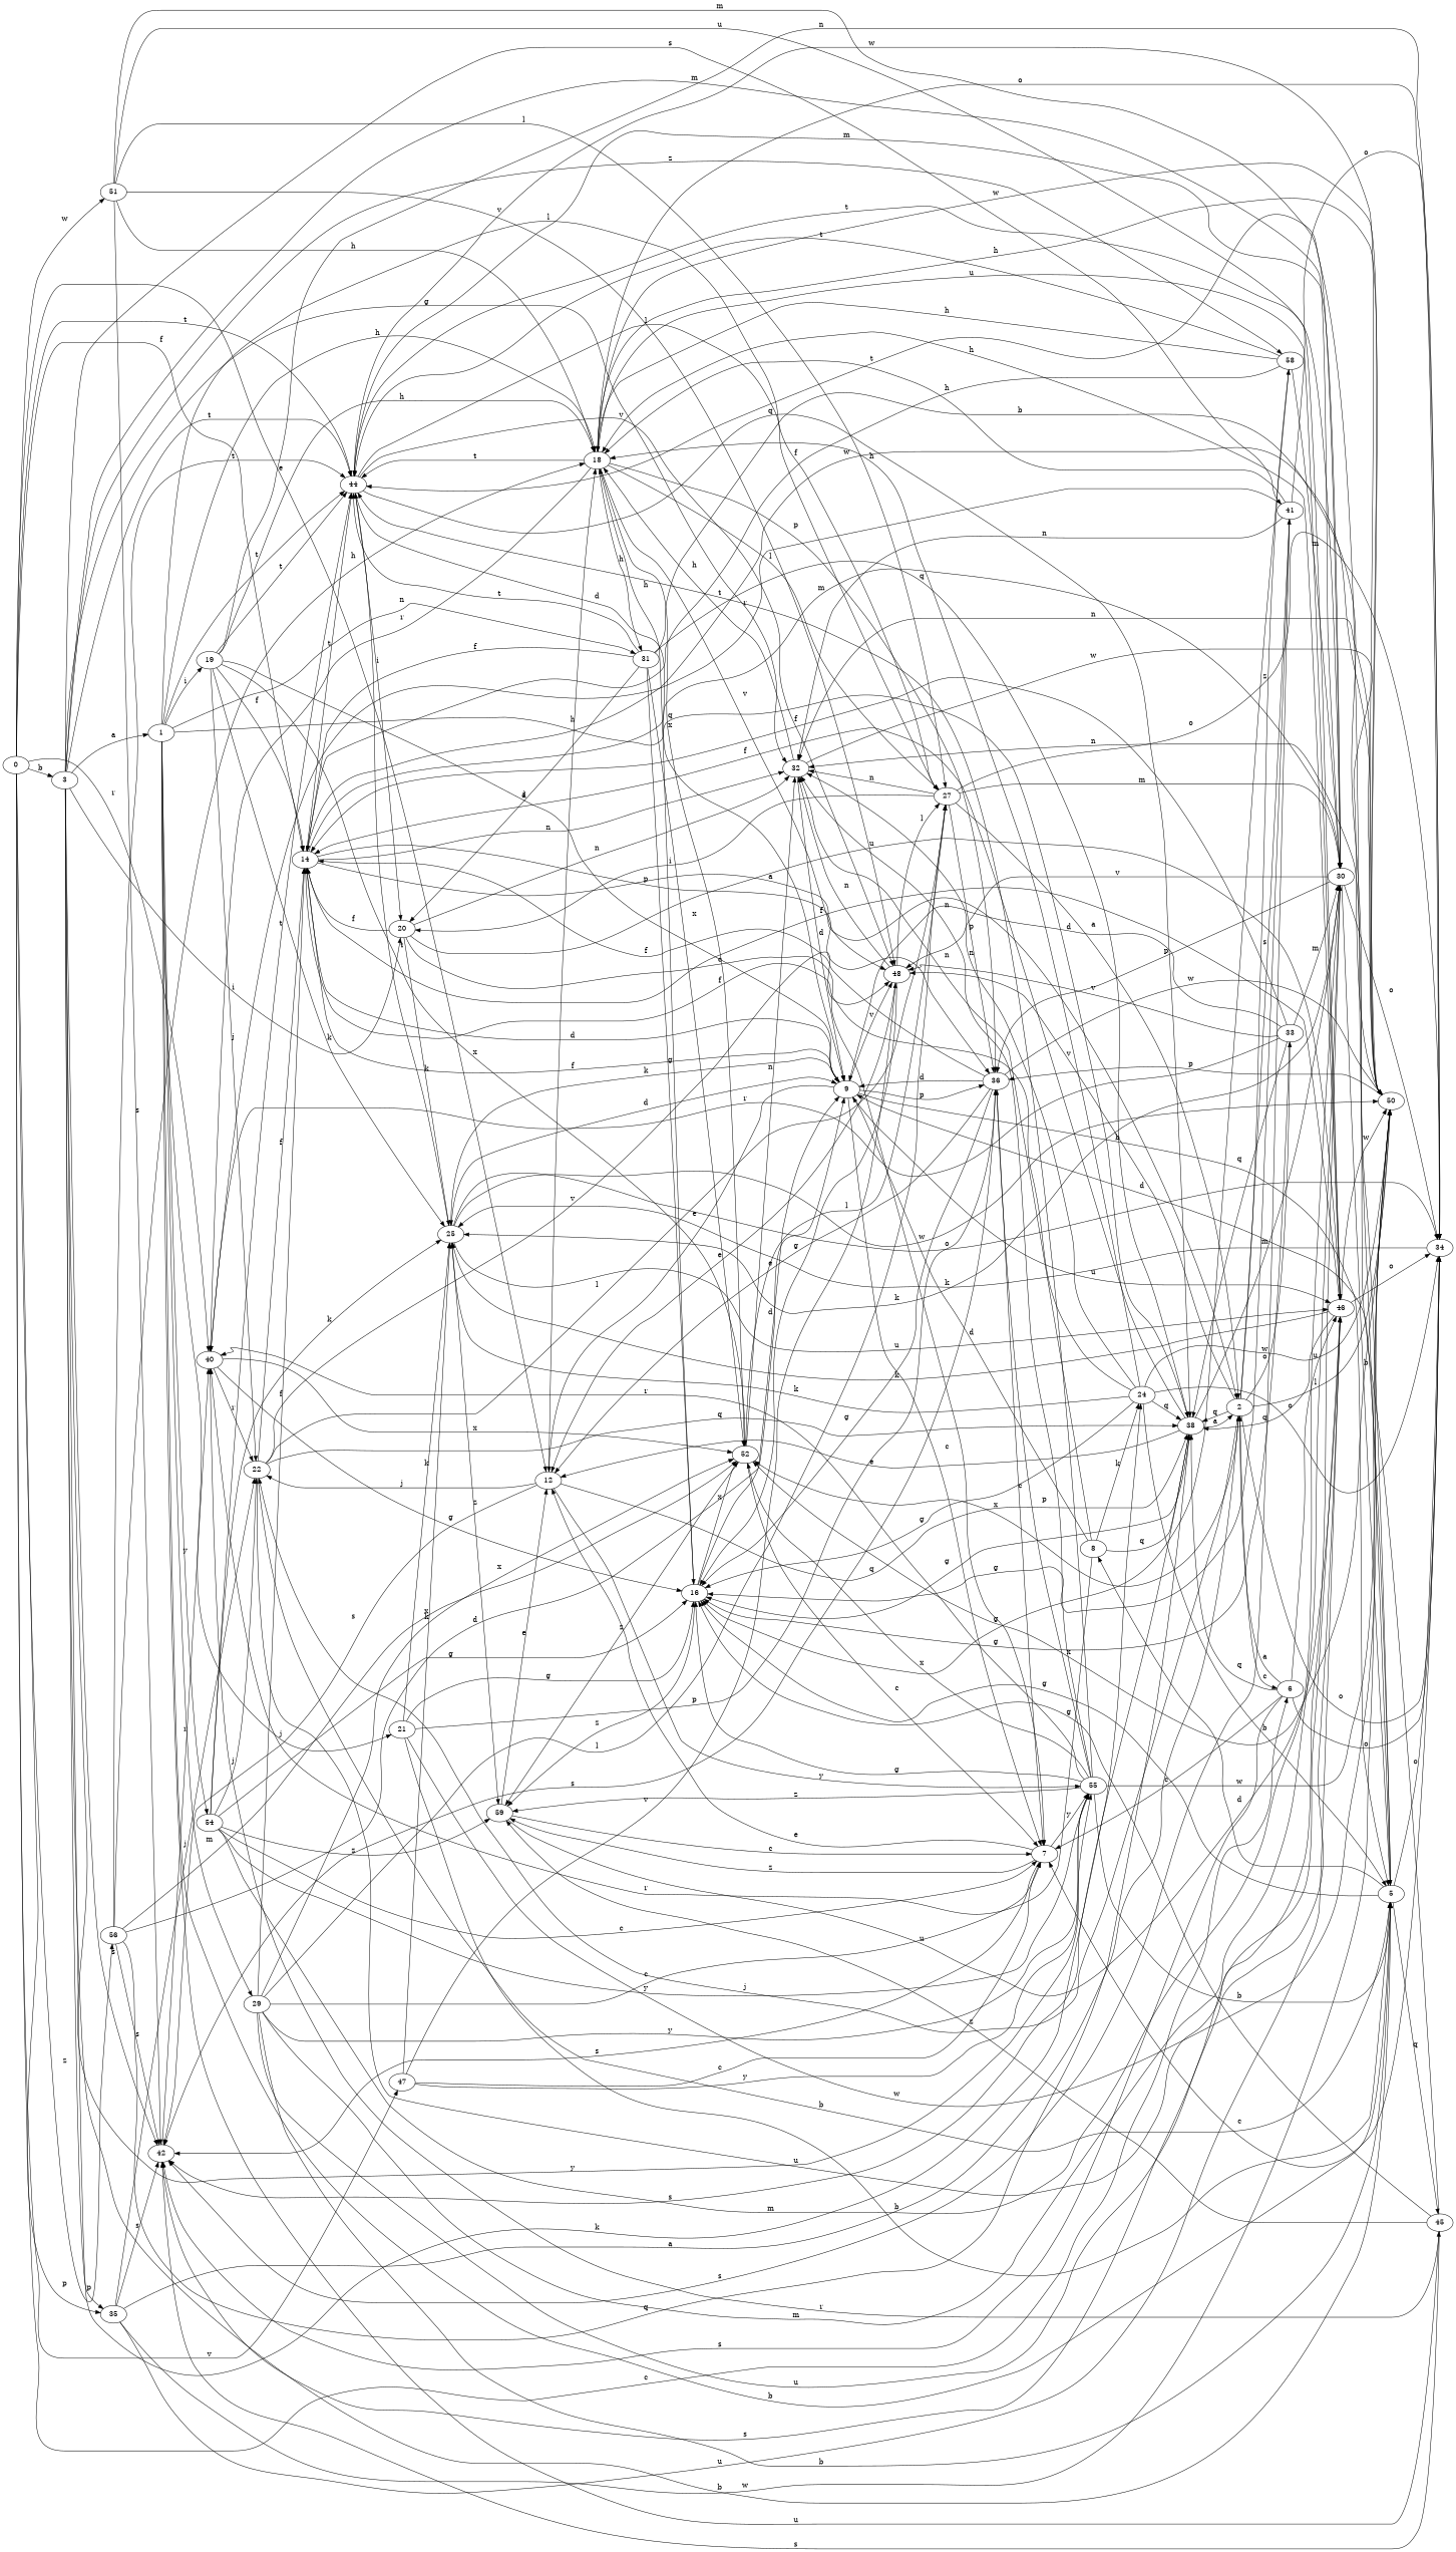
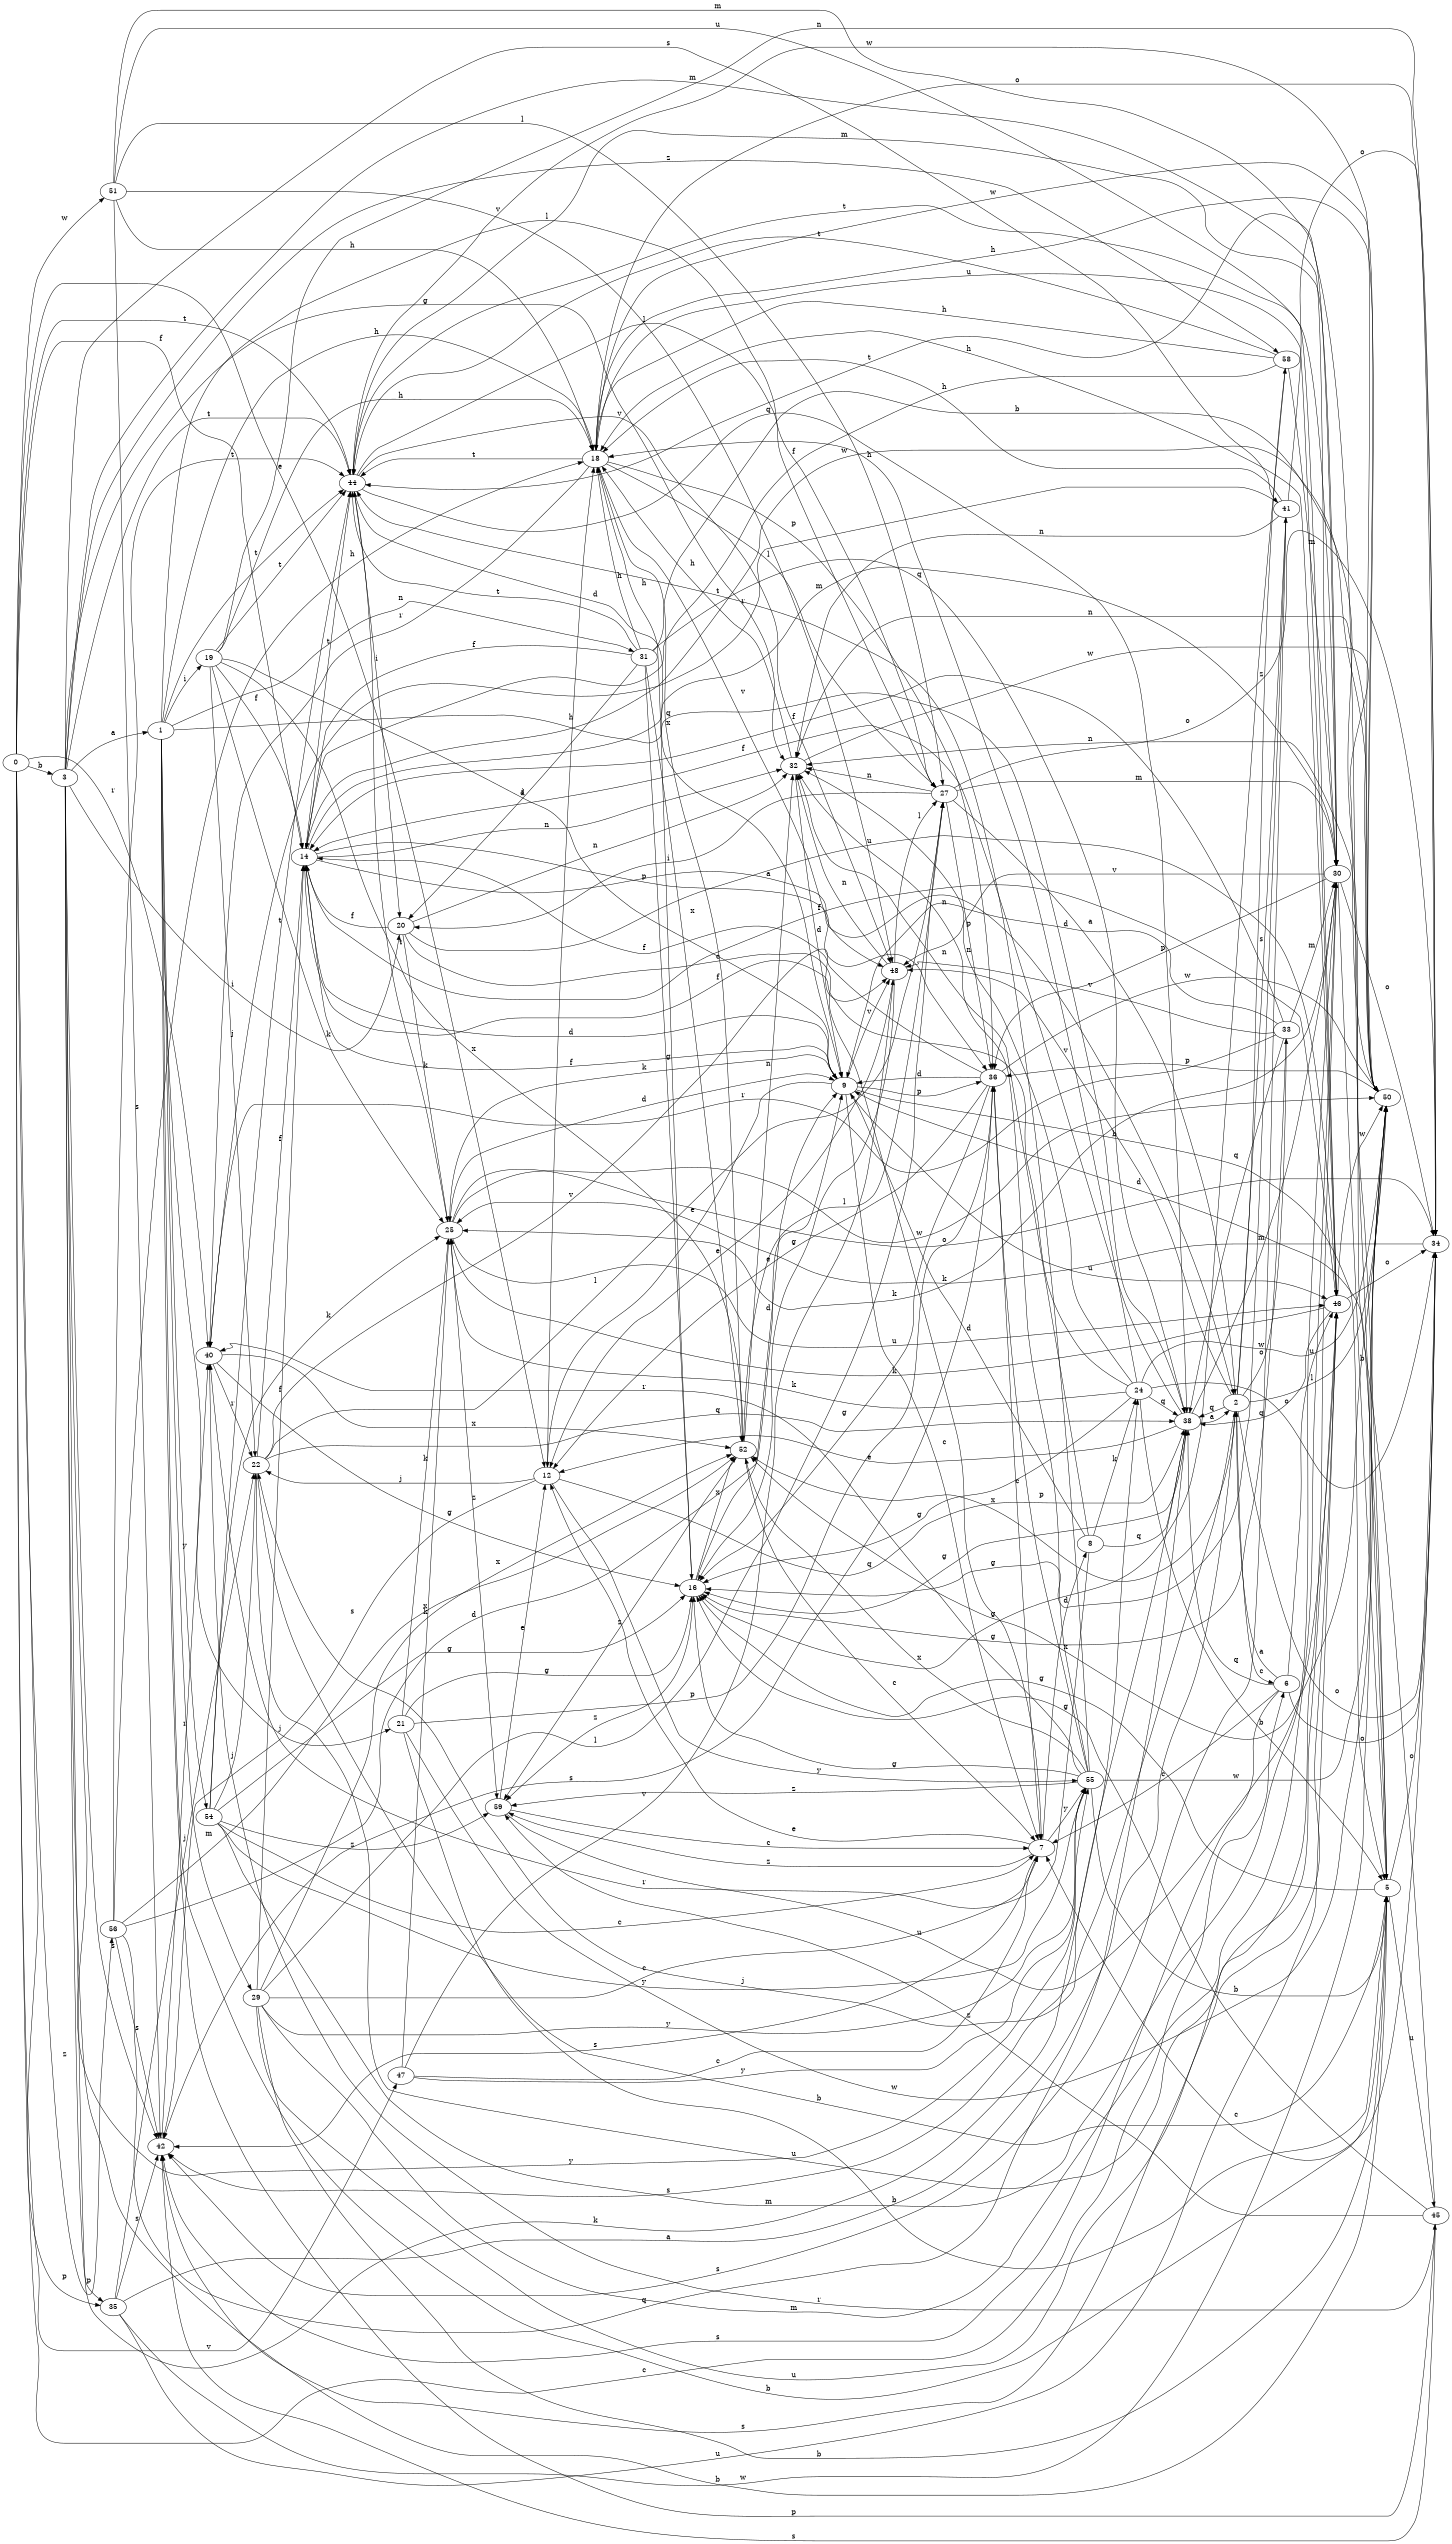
  strict digraph {
    rankdir=LR
    0
    3
    6
    12
    14
    35
    40
    44
    47
    51
    56
    1
    5
    41
    58
    20
    24
    30
    42
    55
    32
    38
    2
    34
    7
    46
    18
    22
    50
    9
    36
    52
    16
    27
    48
    25
    19
    21
    29
    31
    45
    54
    59
    33
    8
    0 -> 3 [label=b]
    0 -> 6 [label=c]
    0 -> 12 [label=e]
    0 -> 14 [label=f]
    0 -> 35 [label=p]
    0 -> 40 [label=r]
    0 -> 44 [label=t]
    0 -> 47 [label=v]
    0 -> 51 [label=w]
    0 -> 56 [label=z]
    3 -> 35 [label=p]
    3 -> 44 [label=t]
    3 -> 1 [label=a]
    3 -> 5 [label=b]
    3 -> 41 [label=s]
    3 -> 58 [label=z]
    3 -> 20 [label=i]
    3 -> 24 [label=k]
    3 -> 30 [label=m]
    3 -> 42 [label=s]
    3 -> 55 [label=y]
    3 -> 32 [label=g]
    6 -> 42 [label=s]
    6 -> 38 [label=q]
    6 -> 2 [label=a]
    6 -> 34 [label=o]
    6 -> 7 [label=c]
    6 -> 46 [label=u]
    12 -> 42 [label=s]
    12 -> 55 [label=y]
    12 -> 38 [label=q]
    12 -> 18 [label=h]
    12 -> 22 [label=j]
    14 -> 44 [label=t]
    14 -> 30 [label=m]
    14 -> 32 [label=n]
    14 -> 2 [label=a]
    14 -> 50 [label=w]
    14 -> 9 [label=d]
    14 -> 36 [label=p]
    35 -> 42 [label=s]
    35 -> 2 [label=a]
    35 -> 46 [label=u]
    35 -> 22 [label=j]
    35 -> 50 [label=w]
    40 -> 22 [label=r]
    40 -> 52 [label=x]
    40 -> 16 [label=g]
    44 -> 20 [label=i]
    44 -> 30 [label=m]
    44 -> 38 [label=q]
    44 -> 50 [label=w]
    44 -> 9 [label=d]
    44 -> 27 [label=l]
    44 -> 48 [label=v]
    47 -> 55 [label=y]
    47 -> 7 [label=c]
    47 -> 48 [label=v]
    47 -> 25 [label=k]
    51 -> 30 [label=m]
    51 -> 42 [label=s]
    51 -> 46 [label=u]
    51 -> 18 [label=h]
    51 -> 27 [label=l]
    51 -> 48 [label=v]
    56 -> 44 [label=t]
    56 -> 42 [label=s]
    56 -> 38 [label=q]
    56 -> 18 [label=h]
    56 -> 9 [label=d]
    56 -> 52 [label=x]
    1 -> 44 [label=t]
    1 -> 5 [label=b]
    1 -> 38 [label=q]
    1 -> 18 [label=h]
    1 -> 27 [label=l]
    1 -> 19 [label=i]
    1 -> 21 [label=j]
    1 -> 29 [label=m]
    1 -> 31 [label=n]
-   1 -> 45 [label=u]
+   1 -> 45 [label=p]
    1 -> 54 [label=y]
    5 -> 44 [label=t]
    5 -> 32 [label=n]
    5 -> 34 [label=o]
    5 -> 16 [label=g]
-   5 -> 45 [label=q]
+   5 -> 45 [label=u]
    41 -> 40 [label=r]
    41 -> 42 [label=s]
    41 -> 32 [label=n]
    41 -> 34 [label=o]
    41 -> 18 [label=h]
    41 -> 16 [label=g]
    58 -> 14 [label=f]
    58 -> 44 [label=t]
    58 -> 30 [label=m]
    58 -> 18 [label=h]
    58 -> 16 [label=g]
    20 -> 14 [label=f]
    20 -> 32 [label=n]
    20 -> 7 [label=c]
    20 -> 46 [label=u]
    20 -> 25 [label=k]
    24 -> 14 [label=f]
    24 -> 5 [label=b]
    24 -> 32 [label=n]
    24 -> 38 [label=q]
    24 -> 34 [label=o]
    24 -> 18 [label=h]
    24 -> 50 [label=w]
    24 -> 16 [label=g]
    24 -> 25 [label=k]
    30 -> 44 [label=t]
    30 -> 5 [label=b]
    30 -> 42 [label=s]
    30 -> 34 [label=o]
    30 -> 36 [label=p]
    30 -> 48 [label=v]
    30 -> 25 [label=k]
    42 -> 40 [label=r]
    55 -> 40 [label=r]
    55 -> 44 [label=t]
    55 -> 5 [label=b]
    55 -> 32 [label=n]
    55 -> 50 [label=w]
    55 -> 36 [label=p]
    55 -> 52 [label=x]
    55 -> 16 [label=g]
    55 -> 59 [label=z]
    32 -> 18 [label=h]
    32 -> 50 [label=w]
    32 -> 9 [label=d]
    38 -> 12 [label=e]
    38 -> 14 [label=f]
    38 -> 30 [label=m]
    38 -> 42 [label=s]
    38 -> 2 [label=a]
    38 -> 16 [label=g]
    2 -> 6 [label=c]
    2 -> 41 [label=s]
    2 -> 58 [label=z]
    2 -> 38 [label=q]
    2 -> 34 [label=o]
    2 -> 22 [label=j]
    2 -> 50 [label=l]
    2 -> 52 [label=x]
    2 -> 48 [label=v]
    2 -> 33 [label=o]
    34 -> 7 [label=c]
    34 -> 25 [label=k]
    7 -> 12 [label=e]
    7 -> 42 [label=s]
    7 -> 55 [label=y]
    7 -> 59 [label=z]
-   5 -> 8 [label=d]
+   7 -> 8 [label=d]
    46 -> 14 [label=f]
    46 -> 38 [label=q]
    46 -> 34 [label=o]
    46 -> 18 [label=h]
    46 -> 50 [label=w]
    46 -> 25 [label=k]
    18 -> 40 [label=r]
    18 -> 44 [label=t]
    18 -> 34 [label=o]
    18 -> 46 [label=u]
    18 -> 50 [label=w]
    18 -> 36 [label=p]
    18 -> 52 [label=x]
    18 -> 27 [label=l]
    18 -> 48 [label=v]
    22 -> 14 [label=f]
    22 -> 5 [label=b]
    22 -> 38 [label=q]
    22 -> 46 [label=u]
    22 -> 27 [label=l]
    22 -> 48 [label=v]
    50 -> 32 [label=n]
    50 -> 18 [label=h]
    50 -> 36 [label=p]
    50 -> 52 [label=x]
    9 -> 12 [label=e]
    9 -> 14 [label=f]
    9 -> 5 [label=b]
    9 -> 7 [label=c]
    9 -> 46 [label=u]
    9 -> 36 [label=p]
    9 -> 48 [label=v]
    9 -> 25 [label=k]
    36 -> 12 [label=e]
    36 -> 14 [label=f]
    36 -> 42 [label=s]
    36 -> 7 [label=c]
    36 -> 50 [label=w]
    36 -> 9 [label=d]
    36 -> 16 [label=g]
    52 -> 32 [label=n]
    52 -> 7 [label=c]
    52 -> 27 [label=l]
    52 -> 59 [label=z]
    16 -> 18 [label=h]
    16 -> 9 [label=d]
    16 -> 52 [label=x]
    16 -> 59 [label=z]
    27 -> 20 [label=i]
    27 -> 30 [label=m]
    27 -> 32 [label=n]
    27 -> 2 [label=a]
    27 -> 34 [label=o]
    27 -> 36 [label=p]
    48 -> 12 [label=e]
    48 -> 32 [label=n]
    48 -> 16 [label=g]
    48 -> 27 [label=l]
    25 -> 44 [label=t]
    25 -> 34 [label=o]
    25 -> 46 [label=u]
    25 -> 50 [label=w]
    25 -> 9 [label=d]
    25 -> 59 [label=z]
    19 -> 14 [label=f]
    19 -> 44 [label=t]
    19 -> 34 [label=n]
    19 -> 18 [label=h]
    19 -> 22 [label=j]
    19 -> 9 [label=d]
    19 -> 52 [label=x]
    19 -> 25 [label=k]
    21 -> 5 [label=b]
    21 -> 50 [label=w]
    21 -> 36 [label=p]
    21 -> 16 [label=g]
    21 -> 25 [label=k]
    29 -> 14 [label=f]
    29 -> 5 [label=b]
    29 -> 30 [label=m]
    29 -> 55 [label=y]
    29 -> 7 [label=c]
    29 -> 46 [label=u]
    29 -> 52 [label=x]
    29 -> 27 [label=l]
    31 -> 14 [label=f]
    31 -> 44 [label=t]
    31 -> 5 [label=b]
    31 -> 20 [label=i]
    31 -> 38 [label=q]
-   18 -> 31 [label=h]
+   31 -> 18 [label=h]
    31 -> 52 [label=x]
    31 -> 16 [label=g]
    45 -> 40 [label=r]
    45 -> 42 [label=s]
    45 -> 9 [label=d]
    45 -> 16 [label=g]
    45 -> 59 [label=z]
    54 -> 44 [label=t]
    54 -> 30 [label=m]
    54 -> 55 [label=y]
    54 -> 7 [label=c]
    54 -> 22 [label=j]
    54 -> 16 [label=g]
    54 -> 25 [label=k]
    54 -> 59 [label=z]
    59 -> 12 [label=e]
    59 -> 7 [label=c]
    59 -> 46 [label=u]
    33 -> 14 [label=f]
    33 -> 40 [label=r]
    33 -> 30 [label=m]
    33 -> 38 [label=q]
    33 -> 9 [label=d]
    33 -> 16 [label=g]
    33 -> 48 [label=v]
    8 -> 40 [label=r]
    8 -> 24 [label=k]
    8 -> 32 [label=n]
    8 -> 38 [label=q]
    8 -> 9 [label=d]
  }
